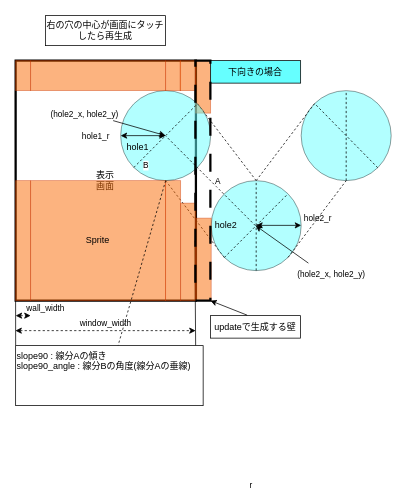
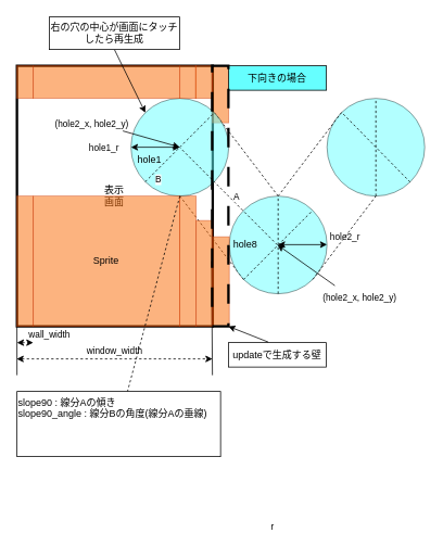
  <mxCell id="0" />
  <mxCell id="1" parent="0" />
  <mxCell id="2" value="表示&lt;br&gt;画面" style="rounded=0;whiteSpace=wrap;html=1;fillColor=none;strokeWidth=3;movable=1;resizable=1;rotatable=1;deletable=1;editable=1;connectable=1;locked=0;" parent="1" vertex="1"><mxGeometry x="20.36" y="80" width="240.36" height="320" as="geometry" /></mxCell>
  <mxCell id="3" value="wall_width" style="endArrow=classic;startArrow=classic;html=1;dashed=1;" parent="1" edge="1"><mxGeometry x="1" y="22" width="50" height="50" relative="1" as="geometry"><mxPoint x="20.36" y="420" as="sourcePoint" /><mxPoint x="40.36" y="420" as="targetPoint" /><mxPoint x="20" y="12" as="offset" /></mxGeometry></mxCell>
  <mxCell id="4" value="" style="endArrow=none;html=1;entryX=0;entryY=1;entryDx=0;entryDy=0;" parent="1" edge="1"><mxGeometry width="50" height="50" relative="1" as="geometry"><mxPoint x="20.36" y="460" as="sourcePoint" /><mxPoint x="20" y="120" as="targetPoint" /></mxGeometry></mxCell>
  <mxCell id="5" value="" style="endArrow=none;dashed=1;html=1;exitX=0.5;exitY=1;exitDx=0;exitDy=0;entryX=0;entryY=0;entryDx=0;entryDy=0;" parent="1" target="11" edge="1" source="12"><mxGeometry width="50" height="50" relative="1" as="geometry"><mxPoint x="659.28" y="200.4" as="sourcePoint" /><mxPoint x="410" y="380" as="targetPoint" /></mxGeometry></mxCell>
  <mxCell id="6" value="" style="endArrow=none;dashed=1;html=1;exitX=1;exitY=0;exitDx=0;exitDy=0;entryX=1;entryY=0.5;entryDx=0;entryDy=0;" parent="1" edge="1" target="11" source="12"><mxGeometry width="50" height="50" relative="1" as="geometry"><mxPoint x="660.36" y="241.8" as="sourcePoint" /><mxPoint x="250.36" y="510" as="targetPoint" /></mxGeometry></mxCell>
  <mxCell id="7" value="" style="endArrow=none;html=1;entryX=0;entryY=1;entryDx=0;entryDy=0;" parent="1" edge="1"><mxGeometry width="50" height="50" relative="1" as="geometry"><mxPoint x="260.36" y="460" as="sourcePoint" /><mxPoint x="259.31" y="320" as="targetPoint" /></mxGeometry></mxCell>
  <mxCell id="8" value="window_width" style="endArrow=classic;startArrow=classic;html=1;dashed=1;" parent="1" edge="1"><mxGeometry y="10" width="50" height="50" relative="1" as="geometry"><mxPoint x="20" y="440" as="sourcePoint" /><mxPoint x="260.36" y="440" as="targetPoint" /><mxPoint as="offset" /></mxGeometry></mxCell>
  <mxCell id="9" value="" style="rounded=0;whiteSpace=wrap;html=1;fillColor=#fa6800;opacity=50;fontColor=#000000;strokeColor=#C73500;" parent="1" vertex="1"><mxGeometry x="220" y="240" width="20.36" height="160" as="geometry" /></mxCell>
  <mxCell id="10" value="" style="rounded=0;whiteSpace=wrap;html=1;fillColor=#fa6800;opacity=50;fontColor=#000000;strokeColor=#C73500;" parent="1" vertex="1"><mxGeometry x="260" y="80" width="20.36" height="70" as="geometry" /></mxCell>
  <mxCell id="11" value="&lt;div&gt;&lt;br&gt;&lt;/div&gt;&lt;div&gt;&lt;br&gt;&lt;/div&gt;&amp;nbsp; hole1" style="ellipse;whiteSpace=wrap;html=1;aspect=fixed;rounded=0;shadow=0;glass=0;sketch=0;strokeColor=default;strokeWidth=1;fillColor=#66FFFF;opacity=50;direction=south;align=left;" parent="1" vertex="1"><mxGeometry x="160.36" y="120" width="120" height="120" as="geometry" /></mxCell>
- <mxCell id="12" value="&amp;nbsp;hole2" style="ellipse;whiteSpace=wrap;html=1;aspect=fixed;rounded=0;shadow=0;glass=0;sketch=0;strokeColor=default;strokeWidth=1;fillColor=#66FFFF;opacity=50;direction=west;align=left;" parent="1" vertex="1"><mxGeometry x="281.08" y="240" width="120" height="120" as="geometry" /></mxCell>
+ <mxCell id="12" value="&amp;nbsp;hole8" style="ellipse;whiteSpace=wrap;html=1;aspect=fixed;rounded=0;shadow=0;glass=0;sketch=0;strokeColor=default;strokeWidth=1;fillColor=#66FFFF;opacity=50;direction=west;align=left;" parent="1" vertex="1"><mxGeometry x="281.08" y="240" width="120" height="120" as="geometry" /></mxCell>
  <mxCell id="13" value="" style="endArrow=none;startArrow=none;html=1;dashed=1;exitX=1;exitY=1;exitDx=0;exitDy=0;entryX=0;entryY=0;entryDx=0;entryDy=0;startFill=0;endFill=0;" parent="1" source="11" target="11" edge="1"><mxGeometry x="-1" y="-340" width="50" height="50" relative="1" as="geometry"><mxPoint x="300" y="219.66" as="sourcePoint" /><mxPoint x="200.36" y="130" as="targetPoint" /><mxPoint x="-7" y="6" as="offset" /></mxGeometry></mxCell>
  <mxCell id="14" value="B" style="edgeLabel;html=1;align=center;verticalAlign=middle;resizable=0;points=[];" vertex="1" connectable="0" parent="13"><mxGeometry x="-0.672" y="-2" relative="1" as="geometry"><mxPoint y="10" as="offset" /></mxGeometry></mxCell>
  <mxCell id="15" value="" style="rounded=0;whiteSpace=wrap;html=1;fillColor=#fa6800;opacity=50;fontColor=#000000;strokeColor=#C73500;" parent="1" vertex="1"><mxGeometry x="220.36" y="80" width="20" height="40" as="geometry" /></mxCell>
  <mxCell id="16" value="" style="endArrow=none;startArrow=none;html=1;dashed=1;exitX=1;exitY=0;exitDx=0;exitDy=0;entryX=0;entryY=1;entryDx=0;entryDy=0;startFill=0;endFill=0;" edge="1" parent="1" source="12" target="12"><mxGeometry x="-1" y="-340" width="50" height="50" relative="1" as="geometry"><mxPoint x="405.36" y="314" as="sourcePoint" /><mxPoint x="410.36" y="290" as="targetPoint" /><mxPoint x="-7" y="6" as="offset" /></mxGeometry></mxCell>
  <mxCell id="17" value="" style="endArrow=classic;startArrow=classic;html=1;exitX=0.5;exitY=1;exitDx=0;exitDy=0;startFill=1;endFill=1;" edge="1" parent="1" source="11"><mxGeometry x="-1" y="-340" width="50" height="50" relative="1" as="geometry"><mxPoint x="440" y="194" as="sourcePoint" /><mxPoint x="220.36" y="180" as="targetPoint" /><mxPoint x="-7" y="6" as="offset" /></mxGeometry></mxCell>
  <mxCell id="18" value="hole1_r" style="edgeLabel;html=1;align=center;verticalAlign=middle;resizable=0;points=[];" vertex="1" connectable="0" parent="17"><mxGeometry x="-0.3" y="-2" relative="1" as="geometry"><mxPoint x="-55" y="-2" as="offset" /></mxGeometry></mxCell>
  <mxCell id="19" value="r" style="endArrow=classic;startArrow=classic;html=1;exitX=0.5;exitY=1;exitDx=0;exitDy=0;startFill=1;endFill=1;" edge="1" parent="1"><mxGeometry x="-1" y="-340" width="50" height="50" relative="1" as="geometry"><mxPoint x="341.08" y="299.66" as="sourcePoint" /><mxPoint x="401.08" y="299.66" as="targetPoint" /><mxPoint x="-7" y="6" as="offset" /></mxGeometry></mxCell>
  <mxCell id="20" value="hole2_r" style="edgeLabel;html=1;align=center;verticalAlign=middle;resizable=0;points=[];" vertex="1" connectable="0" parent="19"><mxGeometry x="-0.047" y="1" relative="1" as="geometry"><mxPoint x="52" y="-9" as="offset" /></mxGeometry></mxCell>
  <mxCell id="21" value="" style="endArrow=classic;startArrow=none;html=1;startFill=0;endFill=1;" edge="1" parent="1"><mxGeometry x="-1" y="-340" width="50" height="50" relative="1" as="geometry"><mxPoint x="410.72" y="350" as="sourcePoint" /><mxPoint x="340.36" y="300" as="targetPoint" /><mxPoint x="-7" y="6" as="offset" /></mxGeometry></mxCell>
  <mxCell id="22" value="(hole2_x, hole2_y)" style="edgeLabel;html=1;align=center;verticalAlign=middle;resizable=0;points=[];" vertex="1" connectable="0" parent="21"><mxGeometry x="-0.047" y="1" relative="1" as="geometry"><mxPoint x="64" y="37" as="offset" /></mxGeometry></mxCell>
  <mxCell id="23" value="" style="endArrow=classic;startArrow=none;html=1;startFill=0;endFill=1;" edge="1" parent="1"><mxGeometry x="-1" y="-340" width="50" height="50" relative="1" as="geometry"><mxPoint x="150.36" y="160" as="sourcePoint" /><mxPoint x="220.36" y="180" as="targetPoint" /><mxPoint x="-7" y="6" as="offset" /></mxGeometry></mxCell>
  <mxCell id="24" value="(hole2_x, hole2_y)" style="edgeLabel;html=1;align=center;verticalAlign=middle;resizable=0;points=[];" vertex="1" connectable="0" parent="23"><mxGeometry x="-0.047" y="1" relative="1" as="geometry"><mxPoint x="-73" y="-18" as="offset" /></mxGeometry></mxCell>
  <mxCell id="25" value="" style="rounded=0;whiteSpace=wrap;html=1;fillColor=#fa6800;opacity=50;fontColor=#000000;strokeColor=#C73500;" vertex="1" parent="1"><mxGeometry x="239.64" y="80" width="20.36" height="40" as="geometry" /></mxCell>
  <mxCell id="26" value="" style="rounded=0;whiteSpace=wrap;html=1;fillColor=#fa6800;opacity=50;fontColor=#000000;strokeColor=#C73500;" vertex="1" parent="1"><mxGeometry x="240.36" y="270" width="20.36" height="130" as="geometry" /></mxCell>
  <mxCell id="27" value="" style="rounded=0;whiteSpace=wrap;html=1;fillColor=#fa6800;opacity=50;fontColor=#000000;strokeColor=#C73500;" vertex="1" parent="1"><mxGeometry x="260.72" y="290" width="20.36" height="110" as="geometry" /></mxCell>
  <mxCell id="28" value="" style="rounded=0;whiteSpace=wrap;html=1;fillColor=#fa6800;opacity=50;fontColor=#000000;strokeColor=#C73500;" vertex="1" parent="1"><mxGeometry x="20.36" y="80" width="20" height="40" as="geometry" /></mxCell>
  <mxCell id="29" value="" style="rounded=0;whiteSpace=wrap;html=1;fillColor=#fa6800;opacity=50;fontColor=#000000;strokeColor=#C73500;" vertex="1" parent="1"><mxGeometry x="20.36" y="240" width="20" height="160" as="geometry" /></mxCell>
  <mxCell id="30" value="Sprite" style="rounded=0;whiteSpace=wrap;html=1;fillColor=#fa6800;opacity=50;fontColor=#000000;strokeColor=#C73500;" vertex="1" parent="1"><mxGeometry x="40.36" y="240" width="180" height="160" as="geometry" /></mxCell>
  <mxCell id="31" value="" style="rounded=0;whiteSpace=wrap;html=1;fillColor=#fa6800;opacity=50;fontColor=#000000;strokeColor=#C73500;" vertex="1" parent="1"><mxGeometry x="40.36" y="80" width="180" height="40" as="geometry" /></mxCell>
  <mxCell id="32" value="" style="endArrow=none;startArrow=none;html=1;dashed=1;exitX=1;exitY=0;exitDx=0;exitDy=0;startFill=0;endFill=0;" edge="1" parent="1" source="30" target="48"><mxGeometry x="-1" y="-340" width="50" height="50" relative="1" as="geometry"><mxPoint x="188.36" y="242" as="sourcePoint" /><mxPoint x="272.36" y="158" as="targetPoint" /><mxPoint x="-7" y="6" as="offset" /></mxGeometry></mxCell>
  <mxCell id="33" value="" style="endArrow=none;startArrow=none;html=1;dashed=1;exitX=0.5;exitY=0;exitDx=0;exitDy=0;entryX=0.5;entryY=1;entryDx=0;entryDy=0;startFill=0;endFill=0;" edge="1" parent="1" source="12" target="12"><mxGeometry x="-1" y="-340" width="50" height="50" relative="1" as="geometry"><mxPoint x="470.36" y="270" as="sourcePoint" /><mxPoint x="470.36" y="150" as="targetPoint" /><mxPoint x="-7" y="6" as="offset" /></mxGeometry></mxCell>
  <mxCell id="34" value="" style="ellipse;whiteSpace=wrap;html=1;aspect=fixed;rounded=0;shadow=0;glass=0;sketch=0;strokeColor=default;strokeWidth=1;fillColor=#66FFFF;opacity=50;direction=west;" vertex="1" parent="1"><mxGeometry x="401.08" y="120" width="120" height="120" as="geometry" /></mxCell>
  <mxCell id="35" value="" style="endArrow=none;startArrow=none;html=1;dashed=1;exitX=0;exitY=0;exitDx=0;exitDy=0;entryX=1;entryY=1;entryDx=0;entryDy=0;startFill=0;endFill=0;" edge="1" parent="1" source="34" target="34"><mxGeometry x="-1" y="-340" width="50" height="50" relative="1" as="geometry"><mxPoint x="390.36" y="282" as="sourcePoint" /><mxPoint x="474.36" y="198" as="targetPoint" /><mxPoint x="-7" y="6" as="offset" /></mxGeometry></mxCell>
  <mxCell id="36" value="" style="endArrow=none;dashed=1;html=1;exitX=0.5;exitY=1;exitDx=0;exitDy=0;entryX=1;entryY=1;entryDx=0;entryDy=0;" edge="1" parent="1" source="12" target="34"><mxGeometry width="50" height="50" relative="1" as="geometry"><mxPoint x="380.58" y="212" as="sourcePoint" /><mxPoint x="301.58" y="110" as="targetPoint" /></mxGeometry></mxCell>
  <mxCell id="37" value="" style="endArrow=none;dashed=1;html=1;exitX=0.5;exitY=0;exitDx=0;exitDy=0;entryX=0.5;entryY=1;entryDx=0;entryDy=0;" edge="1" parent="1" source="34" target="34"><mxGeometry width="50" height="50" relative="1" as="geometry"><mxPoint x="401.08" y="202" as="sourcePoint" /><mxPoint x="322.08" y="100" as="targetPoint" /></mxGeometry></mxCell>
  <mxCell id="38" value="" style="endArrow=none;dashed=1;html=1;exitX=0;exitY=0;exitDx=0;exitDy=0;entryX=0.5;entryY=0;entryDx=0;entryDy=0;" edge="1" parent="1" source="12" target="34"><mxGeometry width="50" height="50" relative="1" as="geometry"><mxPoint x="422.58" y="342" as="sourcePoint" /><mxPoint x="499.58" y="240" as="targetPoint" /></mxGeometry></mxCell>
+ <mxCell id="39" style="rounded=0;orthogonalLoop=1;jettySize=auto;html=1;entryX=0;entryY=1;entryDx=0;entryDy=0;exitX=0.5;exitY=1;exitDx=0;exitDy=0;" edge="1" parent="1" source="40" target="11"><mxGeometry relative="1" as="geometry"><mxPoint x="230" y="40" as="sourcePoint" /></mxGeometry></mxCell>
  <mxCell id="40" value="右の穴の中心が画面にタッチしたら再生成" style="rounded=0;whiteSpace=wrap;html=1;" vertex="1" parent="1"><mxGeometry x="60" y="20" width="160" height="40" as="geometry" /></mxCell>
  <mxCell id="41" value="下向きの場合" style="rounded=0;whiteSpace=wrap;html=1;fillColor=#66ffff;" vertex="1" parent="1"><mxGeometry x="280.36" y="80" width="120" height="30" as="geometry" /></mxCell>
  <mxCell id="42" style="edgeStyle=orthogonalEdgeStyle;rounded=0;orthogonalLoop=1;jettySize=auto;html=1;exitX=0.5;exitY=1;exitDx=0;exitDy=0;" edge="1" parent="1" source="41" target="41"><mxGeometry relative="1" as="geometry" /></mxCell>
  <mxCell id="43" value="updateで生成する壁" style="rounded=0;whiteSpace=wrap;html=1;" vertex="1" parent="1"><mxGeometry x="280" y="420" width="120" height="30" as="geometry" /></mxCell>
  <mxCell id="44" style="rounded=0;orthogonalLoop=1;jettySize=auto;html=1;exitX=0.408;exitY=-0.021;exitDx=0;exitDy=0;entryX=1;entryY=1;entryDx=0;entryDy=0;exitPerimeter=0;" edge="1" parent="1" source="43" target="45"><mxGeometry relative="1" as="geometry"><mxPoint x="327.08" y="400" as="sourcePoint" /><mxPoint x="355.08" y="478" as="targetPoint" /></mxGeometry></mxCell>
  <mxCell id="45" value="" style="rounded=0;whiteSpace=wrap;html=1;fillColor=none;strokeWidth=3;movable=1;resizable=1;rotatable=1;deletable=1;editable=1;connectable=1;locked=0;dashed=1;dashPattern=8 8;" vertex="1" parent="1"><mxGeometry x="260" y="80" width="20" height="320" as="geometry" /></mxCell>
  <mxCell id="46" value="" style="endArrow=none;dashed=1;html=1;" edge="1" parent="1"><mxGeometry width="50" height="50" relative="1" as="geometry"><mxPoint x="340" y="300" as="sourcePoint" /><mxPoint x="220" y="180" as="targetPoint" /></mxGeometry></mxCell>
  <mxCell id="47" value="A" style="edgeLabel;html=1;align=center;verticalAlign=middle;resizable=0;points=[];" vertex="1" connectable="0" parent="46"><mxGeometry x="-0.178" y="1" relative="1" as="geometry"><mxPoint y="-11" as="offset" /></mxGeometry></mxCell>
- <mxCell id="48" value="&lt;div style=&quot;&quot;&gt;&lt;span style=&quot;background-color: initial;&quot;&gt;slope90 :&lt;/span&gt;&lt;span style=&quot;background-color: initial;&quot;&gt;&amp;nbsp;線分Aの傾き&lt;/span&gt;&lt;/div&gt;&lt;div&gt;&lt;div style=&quot;&quot;&gt;slope90_angle : 線分Bの角度(線分Aの垂線)&lt;/div&gt;&lt;/div&gt;" style="rounded=0;whiteSpace=wrap;html=1;align=left;verticalAlign=top;" vertex="1" parent="1"><mxGeometry x="20.36" y="460" width="250" height="80" as="geometry" /></mxCell>
+ <mxCell id="48" value="&lt;div style=&quot;&quot;&gt;&lt;span style=&quot;background-color: initial;&quot;&gt;slope90 :&lt;/span&gt;&lt;span style=&quot;background-color: initial;&quot;&gt;&amp;nbsp;線分Aの傾き&lt;/span&gt;&lt;/div&gt;&lt;div&gt;&lt;div style=&quot;&quot;&gt;slope90_angle : 線分Bの角度(線分Aの垂線)&lt;/div&gt;&lt;/div&gt;" style="rounded=0;whiteSpace=wrap;html=1;align=left;verticalAlign=top;" vertex="1" parent="1"><mxGeometry x="20.36" y="480" width="250" height="80" as="geometry" /></mxCell>
